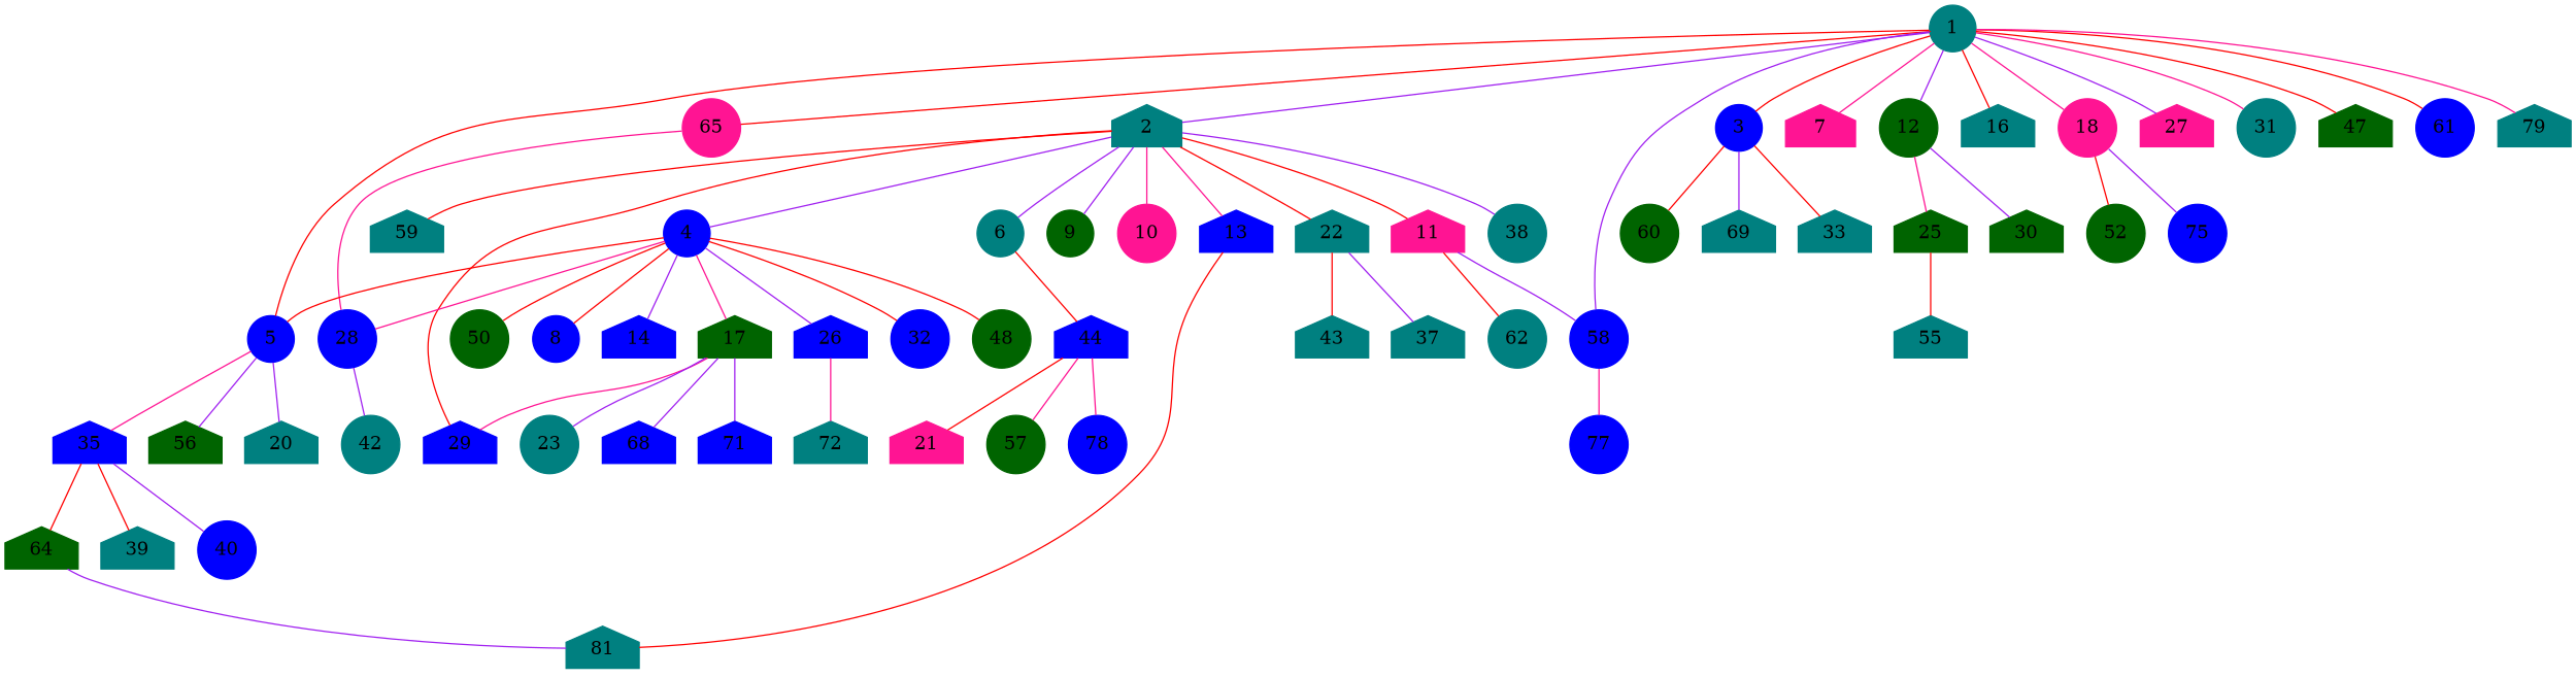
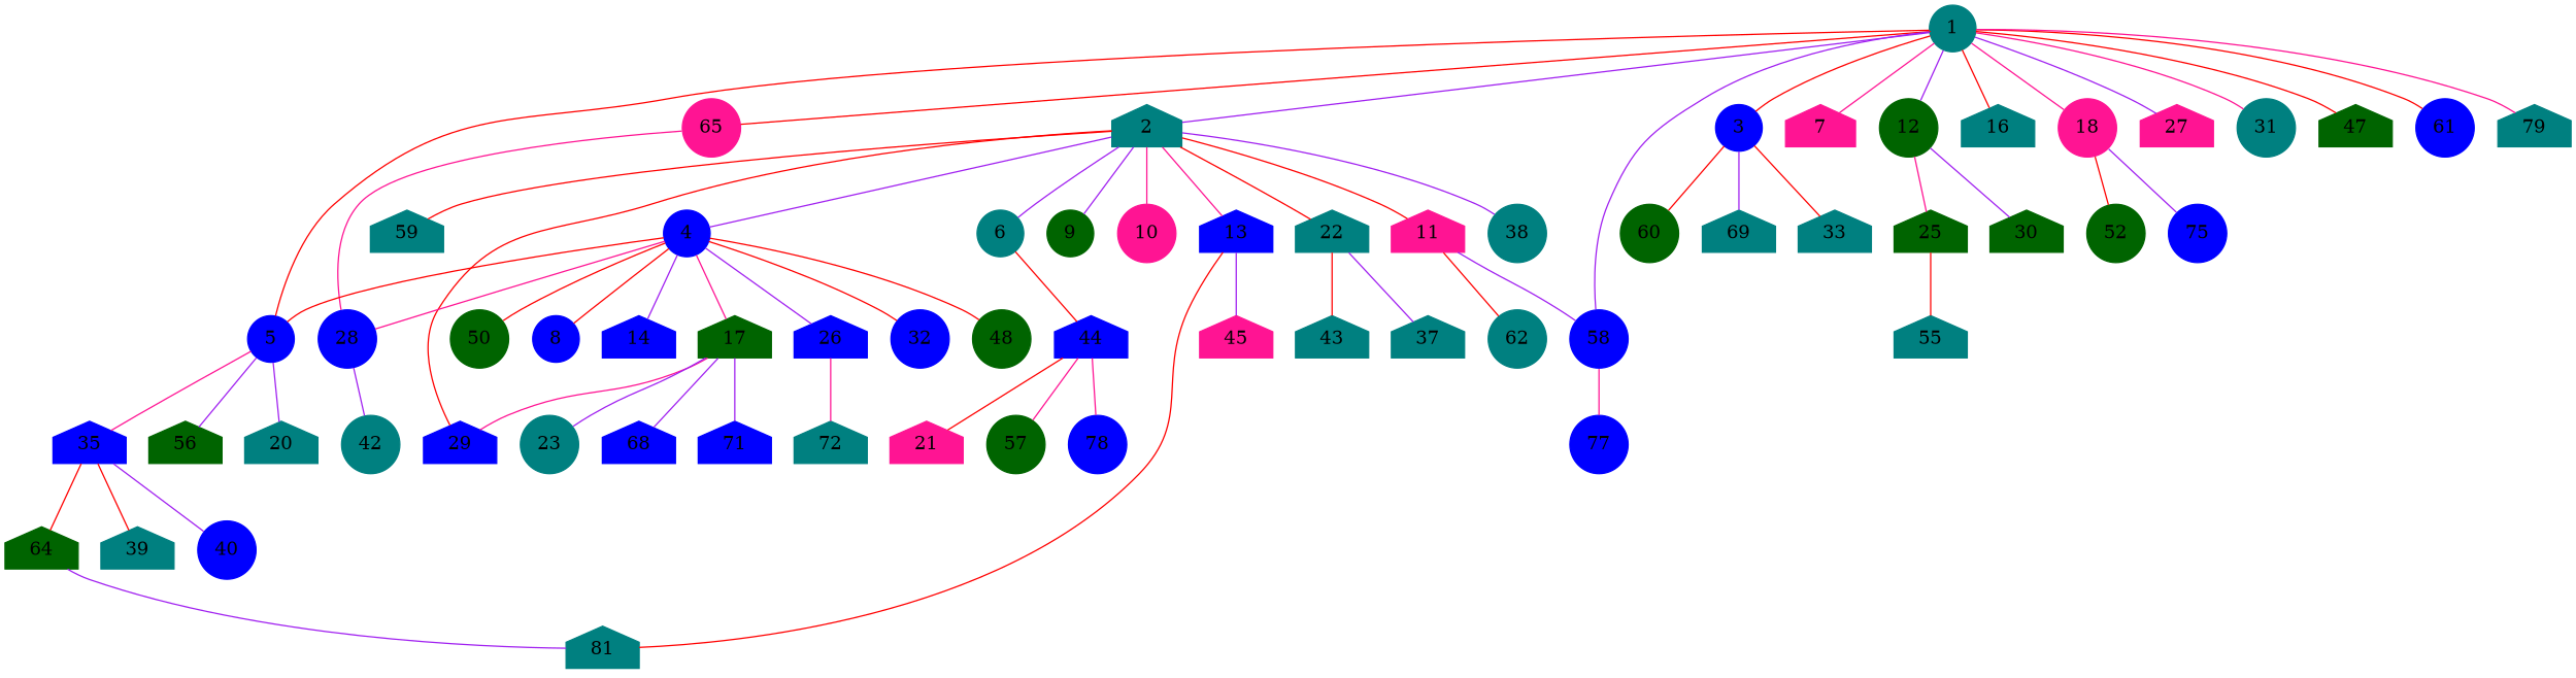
  graph {
    node [color=teal shape=house style=filled]
    edge [color=red]
    1 [shape=circle super="+41"]
    2 [super="+34"]
    3 [color=blue shape=circle super="+67"]
    5 [color=blue shape=circle super="+36"]
    7 [color=deeppink]
    12 [color=darkgreen shape=circle super="+73"]
    n7 [color=deeppink label=65 shape=circle]
    16
    18 [color=deeppink shape=circle super="+19"]
    27 [color=deeppink]
    31 [shape=circle]
    47 [color=darkgreen]
    58 [color=blue shape=circle super="+63"]
    61 [color=blue shape=circle]
    79
    4 [color=blue shape=circle super="+53"]
    6 [shape=circle super="+24"]
    9 [color=darkgreen shape=circle]
    10 [color=deeppink shape=circle]
    11 [color=deeppink super="+49"]
    13 [color=blue super="+21"]
    22
    29 [color=blue super="+80"]
    38 [shape=circle]
    59
    33 [super="+66"]
    60 [color=darkgreen shape=circle]
    69
    20
    35 [color=blue super="+54"]
    56 [color=darkgreen super="+74"]
    25 [color=darkgreen]
    30 [color=darkgreen]
    28 [color=blue shape=circle]
    52 [color=darkgreen shape=circle super="+76"]
    75 [color=blue shape=circle]
    77 [color=blue shape=circle]
    8 [color=blue shape=circle]
    14 [color=blue]
    17 [color=darkgreen super="+65"]
    26 [color=blue super="+82"]
    32 [color=blue shape=circle]
    48 [color=darkgreen shape=circle]
    50 [color=darkgreen shape=circle]
    44 [color=blue super="+46"]
    62 [shape=circle]
+   45 [color=deeppink]
    81
    37
    43
    23 [shape=circle]
    68 [color=blue]
    71 [color=blue]
    72
    42 [shape=circle]
    39
    40 [color=blue shape=circle]
    64 [color=darkgreen]
    n59 [color=deeppink label=21]
    57 [color=darkgreen shape=circle super="+70"]
    78 [color=blue shape=circle]
    55
    1 -- 2 [color=purple]
    1 -- 3
    1 -- 5
    1 -- 7 [color=deeppink]
    1 -- 12 [color=purple]
    1 -- n7
    1 -- 16
    1 -- 18 [color=deeppink]
    1 -- 27 [color=purple]
    1 -- 31 [color=deeppink]
    1 -- 47
    1 -- 58 [color=purple]
    1 -- 61
    1 -- 79 [color=deeppink]
    2 -- 4 [color=purple]
    2 -- 6 [color=purple]
    2 -- 9 [color=purple]
    2 -- 10 [color=deeppink]
    2 -- 11
    2 -- 13 [color=deeppink]
    2 -- 22
    2 -- 29
    2 -- 38 [color=purple]
    2 -- 59
    3 -- 33
    3 -- 60
    3 -- 69 [color=purple]
    5 -- 20 [color=purple]
    5 -- 35 [color=deeppink]
    5 -- 56 [color=purple]
    12 -- 25 [color=deeppink]
    12 -- 30 [color=purple]
    n7 -- 28 [color=deeppink]
    18 -- 52
    18 -- 75 [color=purple]
    58 -- 77 [color=deeppink]
    4 -- 5
    4 -- 28 [color=deeppink]
    4 -- 8
    4 -- 14 [color=purple]
    4 -- 17 [color=deeppink]
    4 -- 26 [color=purple]
    4 -- 32
    4 -- 48
    4 -- 50
    6 -- 44
    11 -- 58 [color=purple]
    11 -- 62
+   13 -- 45 [color=purple]
    13 -- 81
    22 -- 37 [color=purple]
    22 -- 43
    35 -- 39
    35 -- 40 [color=purple]
    35 -- 64
    25 -- 55
    28 -- 42 [color=purple]
    17 -- 29 [color=deeppink]
    17 -- 23 [color=purple]
    17 -- 68 [color=purple]
    17 -- 71 [color=purple]
    26 -- 72 [color=deeppink]
    44 -- n59
    44 -- 57 [color=deeppink]
    44 -- 78 [color=deeppink]
    64 -- 81 [color=purple]
  }
